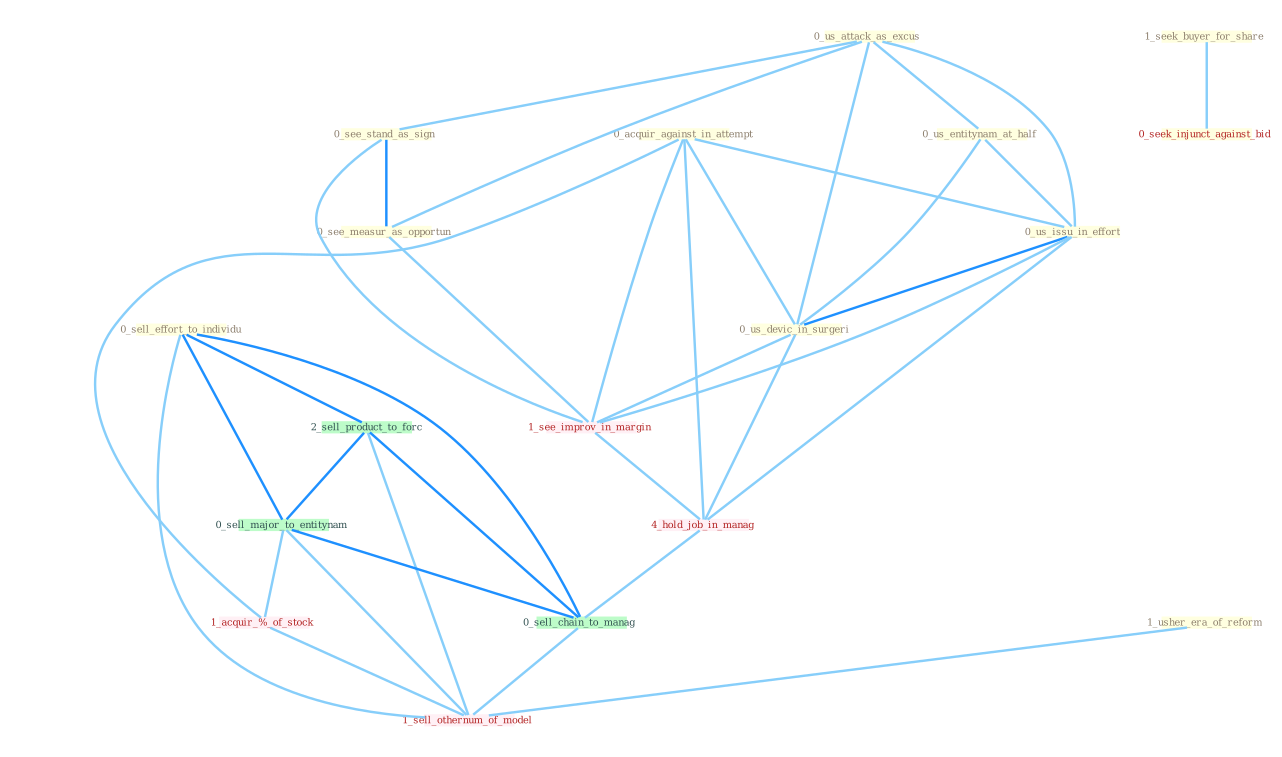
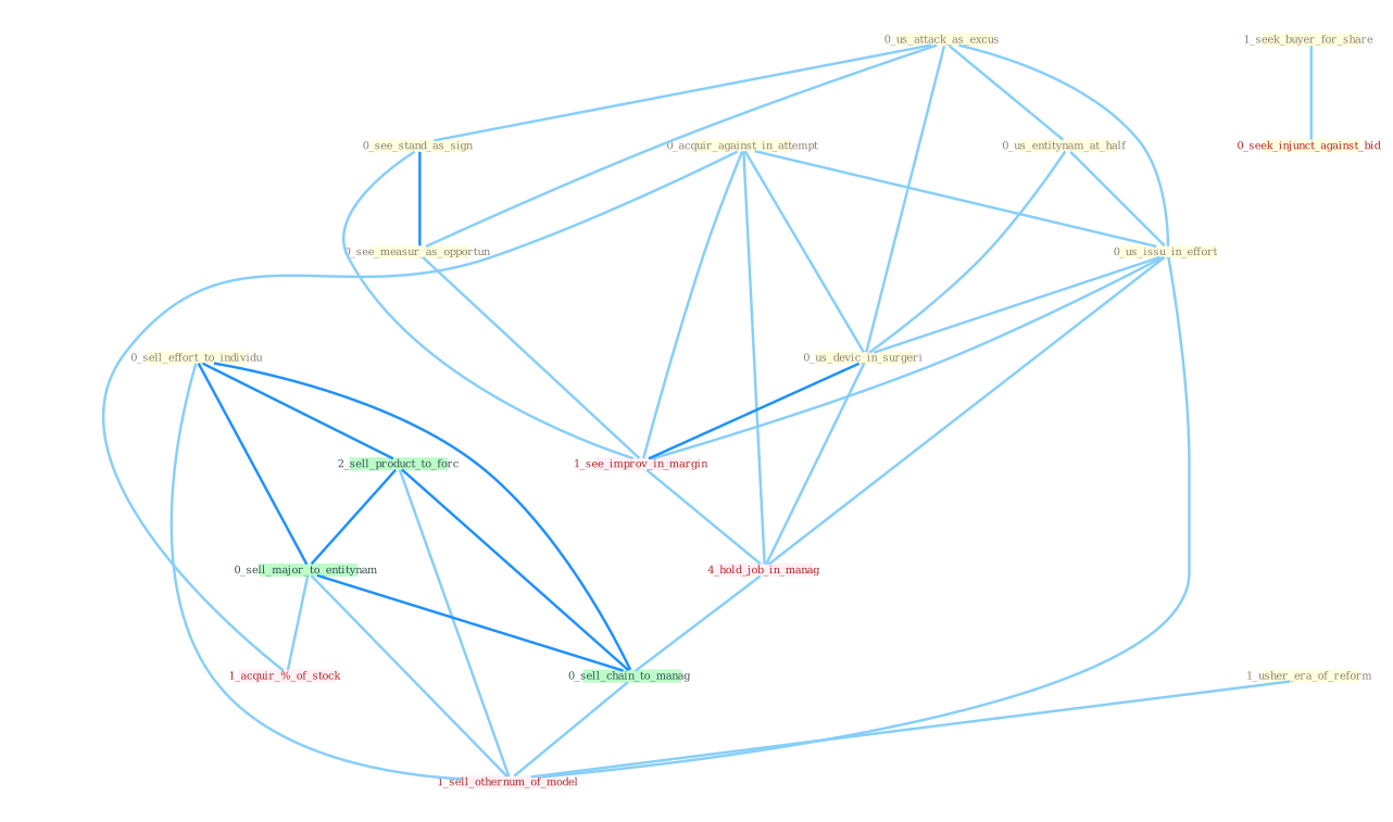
  graph {
    node [color="#ffffe0" fixedsize=true fontcolor="#8b7d6b" fontsize=4 shape=polygon style=filled]
    edge [color="#87cefa" w=1]
    n1 [height=.06 label="0_acquir_against_in_attempt" width=.5]
    "1_seek_buyer_for_share " [height=.06 width=.5]
    "0_us_attack_as_excus " [height=.06 width=.5]
    "0_us_entitynam_at_half " [height=.06 width=.5]
    "0_us_issu_in_effort " [height=.06 width=.5]
    n6 [height=.06 label="0_sell_effort_to_individu" width=.5]
    "0_us_devic_in_surgeri " [height=.06 width=.5]
    "0_see_stand_as_sign " [height=.06 width=.5]
    "1_usher_era_of_reform " [height=.06 width=.5]
    "0_see_measur_as_opportun " [height=.06 width=.5]
    "0_seek_injunct_against_bid " [fontcolor="#b22222" height=.06 width=.5]
    "1_see_improv_in_margin " [color="#fff0f5" fontcolor="#b22222" height=.06 width=.5]
    "1_acquir_%_of_stock " [color="#fff0f5" fontcolor="#b22222" height=.06 width=.5]
    n14 [color="#fff0f5" fontcolor="#b22222" height=.06 label="4_hold_job_in_manag" width=.5]
    "1_sell_othernum_of_model " [color="#fff0f5" fontcolor="#b22222" height=.06 width=.5]
    n16 [color="#BDFCC9" fontcolor="#2f4f4f" height=.06 label="2_sell_product_to_forc" width=.5]
    "0_sell_major_to_entitynam " [color="#BDFCC9" fontcolor="#2f4f4f" height=.06 width=.5]
    "0_sell_chain_to_manag " [color="#BDFCC9" fontcolor="#2f4f4f" height=.06 width=.5]
    subgraph sub_1 {
      n1
      "1_seek_buyer_for_share "
      "0_us_attack_as_excus "
      "0_us_entitynam_at_half "
      "0_us_issu_in_effort "
      n6
      "0_us_devic_in_surgeri "
      "0_see_stand_as_sign "
      "1_usher_era_of_reform "
      "0_see_measur_as_opportun "
      "0_seek_injunct_against_bid "
    }
    subgraph sub_2 {
      "1_see_improv_in_margin "
      "1_acquir_%_of_stock "
      n14
      "1_sell_othernum_of_model "
    }
    n1 -- "0_us_issu_in_effort "
    n1 -- "0_us_devic_in_surgeri "
    n1 -- "1_see_improv_in_margin "
    n1 -- "1_acquir_%_of_stock "
    n1 -- n14
    "1_seek_buyer_for_share " -- "0_seek_injunct_against_bid "
    "0_us_attack_as_excus " -- "0_us_entitynam_at_half "
    "0_us_attack_as_excus " -- "0_us_issu_in_effort "
    "0_us_attack_as_excus " -- "0_us_devic_in_surgeri "
    "0_us_attack_as_excus " -- "0_see_stand_as_sign "
    "0_us_attack_as_excus " -- "0_see_measur_as_opportun "
    "0_us_entitynam_at_half " -- "0_us_issu_in_effort "
    "0_us_entitynam_at_half " -- "0_us_devic_in_surgeri "
-   "0_us_issu_in_effort " -- "0_us_devic_in_surgeri " [color="#1e90ff" w=2]
+   "0_us_issu_in_effort " -- "0_us_devic_in_surgeri " [w=2]
    "0_us_issu_in_effort " -- "1_see_improv_in_margin "
    "0_us_issu_in_effort " -- n14
    n6 -- "1_sell_othernum_of_model "
    n6 -- n16 [color="#1e90ff" w=2]
    n6 -- "0_sell_major_to_entitynam " [color="#1e90ff" w=2]
    n6 -- "0_sell_chain_to_manag " [color="#1e90ff" w=2]
-   "0_us_devic_in_surgeri " -- "1_see_improv_in_margin "
+   "0_us_devic_in_surgeri " -- "1_see_improv_in_margin " [color="#1e90ff"]
    "0_us_devic_in_surgeri " -- n14
    "0_see_stand_as_sign " -- "0_see_measur_as_opportun " [color="#1e90ff" w=2]
    "0_see_stand_as_sign " -- "1_see_improv_in_margin "
    "1_usher_era_of_reform " -- "1_sell_othernum_of_model "
    "0_see_measur_as_opportun " -- "1_see_improv_in_margin "
    "1_see_improv_in_margin " -- n14
-   "1_acquir_%_of_stock " -- "1_sell_othernum_of_model "
+   "0_us_issu_in_effort " -- "1_sell_othernum_of_model "
    n14 -- "0_sell_chain_to_manag "
    n16 -- "1_sell_othernum_of_model "
    n16 -- "0_sell_major_to_entitynam " [color="#1e90ff" w=2]
    n16 -- "0_sell_chain_to_manag " [color="#1e90ff" w=2]
    "0_sell_major_to_entitynam " -- "1_acquir_%_of_stock "
    "0_sell_major_to_entitynam " -- "1_sell_othernum_of_model "
    "0_sell_major_to_entitynam " -- "0_sell_chain_to_manag " [color="#1e90ff" w=2]
    "0_sell_chain_to_manag " -- "1_sell_othernum_of_model "
  }
